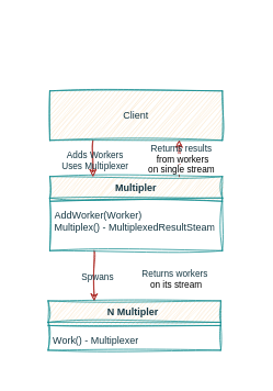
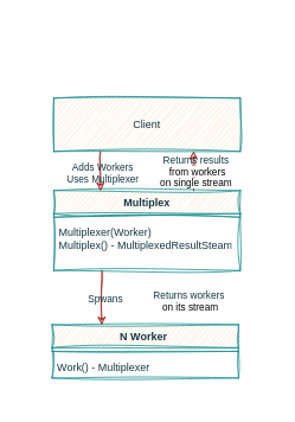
  <mxCell id="0" />
  <mxCell id="1" parent="0" />
  <mxCell id="2" style="edgeStyle=orthogonalEdgeStyle;rounded=0;orthogonalLoop=1;jettySize=auto;html=1;entryX=0.5;entryY=0;entryDx=0;entryDy=0;labelBackgroundColor=none;strokeColor=#A8201A;fontColor=default;sketch=1;curveFitting=1;jiggle=2;" edge="1" parent="1"><mxGeometry relative="1" as="geometry"><mxPoint x="114" y="304" as="sourcePoint" /><mxPoint x="114" y="365" as="targetPoint" /></mxGeometry></mxCell>
  <mxCell id="3" value="Spwans" style="edgeLabel;html=1;align=center;verticalAlign=middle;resizable=0;points=[];labelBackgroundColor=none;fontColor=#143642;sketch=1;curveFitting=1;jiggle=2;" vertex="1" connectable="0" parent="2"><mxGeometry x="0.016" y="3" relative="1" as="geometry"><mxPoint as="offset" /></mxGeometry></mxCell>
  <mxCell id="4" style="edgeStyle=orthogonalEdgeStyle;rounded=0;orthogonalLoop=1;jettySize=auto;html=1;exitX=0.75;exitY=0;exitDx=0;exitDy=0;entryX=0.75;entryY=1;entryDx=0;entryDy=0;labelBackgroundColor=none;strokeColor=#A8201A;fontColor=default;sketch=1;curveFitting=1;jiggle=2;" edge="1" parent="1" source="6" target="14"><mxGeometry relative="1" as="geometry" /></mxCell>
  <mxCell id="5" value="Returns results&lt;div&gt;&amp;nbsp;&lt;span style=&quot;background-color: light-dark(#ffffff, var(--ge-dark-color, #121212)); color: light-dark(rgb(0, 0, 0), rgb(255, 255, 255));&quot;&gt;from workers&lt;/span&gt;&lt;/div&gt;&lt;div&gt;&lt;span style=&quot;background-color: light-dark(#ffffff, var(--ge-dark-color, #121212)); color: light-dark(rgb(0, 0, 0), rgb(255, 255, 255));&quot;&gt;on single stream&lt;/span&gt;&lt;/div&gt;" style="edgeLabel;html=1;align=center;verticalAlign=middle;resizable=0;points=[];labelBackgroundColor=none;fontColor=#143642;sketch=1;curveFitting=1;jiggle=2;" vertex="1" connectable="0" parent="4"><mxGeometry y="-1" relative="1" as="geometry"><mxPoint x="1" as="offset" /></mxGeometry></mxCell>
- <mxCell id="6" value="Multipler" style="swimlane;fontStyle=1;align=center;verticalAlign=top;childLayout=stackLayout;horizontal=1;startSize=26;horizontalStack=0;resizeParent=1;resizeParentMax=0;resizeLast=0;collapsible=1;marginBottom=0;whiteSpace=wrap;html=1;labelBackgroundColor=none;fillColor=#FAE5C7;strokeColor=#0F8B8D;fontColor=#143642;sketch=1;curveFitting=1;jiggle=2;" vertex="1" parent="1"><mxGeometry x="60" y="214" width="210" height="90" as="geometry"><mxRectangle x="120" y="150" width="90" height="30" as="alternateBounds" /></mxGeometry></mxCell>
+ <mxCell id="6" value="Multiplex" style="swimlane;fontStyle=1;align=center;verticalAlign=top;childLayout=stackLayout;horizontal=1;startSize=26;horizontalStack=0;resizeParent=1;resizeParentMax=0;resizeLast=0;collapsible=1;marginBottom=0;whiteSpace=wrap;html=1;labelBackgroundColor=none;fillColor=#FAE5C7;strokeColor=#0F8B8D;fontColor=#143642;sketch=1;curveFitting=1;jiggle=2;" vertex="1" parent="1"><mxGeometry x="60" y="214" width="210" height="90" as="geometry"><mxRectangle x="120" y="150" width="90" height="30" as="alternateBounds" /></mxGeometry></mxCell>
  <mxCell id="7" value="" style="line;strokeWidth=1;fillColor=none;align=left;verticalAlign=middle;spacingTop=-1;spacingLeft=3;spacingRight=3;rotatable=0;labelPosition=right;points=[];portConstraint=eastwest;strokeColor=#0F8B8D;labelBackgroundColor=none;fontColor=#143642;sketch=1;curveFitting=1;jiggle=2;" vertex="1" parent="6"><mxGeometry y="26" width="210" height="8" as="geometry" /></mxCell>
- <mxCell id="8" value="AddWorker(Worker)&lt;div&gt;Multiplex() - MultiplexedResultSteam&lt;/div&gt;" style="text;strokeColor=none;fillColor=none;align=left;verticalAlign=top;spacingLeft=4;spacingRight=4;overflow=hidden;rotatable=0;points=[[0,0.5],[1,0.5]];portConstraint=eastwest;whiteSpace=wrap;html=1;labelBackgroundColor=none;fontColor=#143642;sketch=1;curveFitting=1;jiggle=2;" vertex="1" parent="6"><mxGeometry y="34" width="210" height="56" as="geometry" /></mxCell>
- <mxCell id="9" value="N Multipler&amp;nbsp;" style="swimlane;fontStyle=1;align=center;verticalAlign=top;childLayout=stackLayout;horizontal=1;startSize=26;horizontalStack=0;resizeParent=1;resizeParentMax=0;resizeLast=0;collapsible=1;marginBottom=0;whiteSpace=wrap;html=1;labelBackgroundColor=none;fillColor=#FAE5C7;strokeColor=#0F8B8D;fontColor=#143642;sketch=1;curveFitting=1;jiggle=2;" vertex="1" parent="1"><mxGeometry x="58" y="365" width="210" height="60" as="geometry" /></mxCell>
+ <mxCell id="8" value="Multiplexer(Worker)&lt;div&gt;Multiplex() - MultiplexedResultSteam&lt;/div&gt;" style="text;strokeColor=none;fillColor=none;align=left;verticalAlign=top;spacingLeft=4;spacingRight=4;overflow=hidden;rotatable=0;points=[[0,0.5],[1,0.5]];portConstraint=eastwest;whiteSpace=wrap;html=1;labelBackgroundColor=none;fontColor=#143642;sketch=1;curveFitting=1;jiggle=2;" vertex="1" parent="6"><mxGeometry y="34" width="210" height="56" as="geometry" /></mxCell>
+ <mxCell id="9" value="N Worker&amp;nbsp;" style="swimlane;fontStyle=1;align=center;verticalAlign=top;childLayout=stackLayout;horizontal=1;startSize=26;horizontalStack=0;resizeParent=1;resizeParentMax=0;resizeLast=0;collapsible=1;marginBottom=0;whiteSpace=wrap;html=1;labelBackgroundColor=none;fillColor=#FAE5C7;strokeColor=#0F8B8D;fontColor=#143642;sketch=1;curveFitting=1;jiggle=2;" vertex="1" parent="1"><mxGeometry x="58" y="365" width="210" height="60" as="geometry" /></mxCell>
  <mxCell id="10" value="" style="line;strokeWidth=1;fillColor=none;align=left;verticalAlign=middle;spacingTop=-1;spacingLeft=3;spacingRight=3;rotatable=0;labelPosition=right;points=[];portConstraint=eastwest;strokeColor=#0F8B8D;labelBackgroundColor=none;fontColor=#143642;sketch=1;curveFitting=1;jiggle=2;" vertex="1" parent="9"><mxGeometry y="26" width="210" height="8" as="geometry" /></mxCell>
  <mxCell id="11" value="Work() - Multiplexer" style="text;strokeColor=none;fillColor=none;align=left;verticalAlign=top;spacingLeft=4;spacingRight=4;overflow=hidden;rotatable=0;points=[[0,0.5],[1,0.5]];portConstraint=eastwest;whiteSpace=wrap;html=1;labelBackgroundColor=none;fontColor=#143642;sketch=1;curveFitting=1;jiggle=2;" vertex="1" parent="9"><mxGeometry y="34" width="210" height="26" as="geometry" /></mxCell>
  <mxCell id="12" style="edgeStyle=orthogonalEdgeStyle;rounded=0;orthogonalLoop=1;jettySize=auto;html=1;exitX=0.25;exitY=1;exitDx=0;exitDy=0;entryX=0.25;entryY=0;entryDx=0;entryDy=0;labelBackgroundColor=none;strokeColor=#A8201A;fontColor=default;sketch=1;curveFitting=1;jiggle=2;" edge="1" parent="1" source="14" target="6"><mxGeometry relative="1" as="geometry" /></mxCell>
  <mxCell id="13" value="Adds Workers&lt;div&gt;Uses Multiplexer&lt;/div&gt;" style="edgeLabel;html=1;align=center;verticalAlign=middle;resizable=0;points=[];labelBackgroundColor=none;fontColor=#143642;sketch=1;curveFitting=1;jiggle=2;" vertex="1" connectable="0" parent="12"><mxGeometry x="0.087" y="2" relative="1" as="geometry"><mxPoint as="offset" /></mxGeometry></mxCell>
  <mxCell id="14" value="Client" style="rounded=0;whiteSpace=wrap;html=1;labelBackgroundColor=none;fillColor=#FAE5C7;strokeColor=#0F8B8D;fontColor=#143642;sketch=1;curveFitting=1;jiggle=2;" vertex="1" parent="1"><mxGeometry x="60" y="110" width="210" height="60" as="geometry" /></mxCell>
  <mxCell id="15" value="" style="text;strokeColor=none;fillColor=none;align=left;verticalAlign=middle;spacingTop=-1;spacingLeft=4;spacingRight=4;rotatable=0;labelPosition=right;points=[];portConstraint=eastwest;fontFamily=Architects Daughter;fontSource=https%3A%2F%2Ffonts.googleapis.com%2Fcss%3Ffamily%3DArchitects%2BDaughter;fontColor=#143642;sketch=1;curveFitting=1;jiggle=2;labelBackgroundColor=none;" vertex="1" parent="1"><mxGeometry x="20" y="258" width="20" height="14" as="geometry" /></mxCell>
  <mxCell id="16" value="" style="text;strokeColor=none;fillColor=none;align=left;verticalAlign=middle;spacingTop=-1;spacingLeft=4;spacingRight=4;rotatable=0;labelPosition=right;points=[];portConstraint=eastwest;fontFamily=Architects Daughter;fontSource=https%3A%2F%2Ffonts.googleapis.com%2Fcss%3Ffamily%3DArchitects%2BDaughter;fontColor=#143642;sketch=1;curveFitting=1;jiggle=2;labelBackgroundColor=none;" vertex="1" parent="1"><mxGeometry x="290" y="258" width="20" height="14" as="geometry" /></mxCell>
  <mxCell id="17" value="" style="text;strokeColor=none;fillColor=none;align=left;verticalAlign=middle;spacingTop=-1;spacingLeft=4;spacingRight=4;rotatable=0;labelPosition=right;points=[];portConstraint=eastwest;fontFamily=Architects Daughter;fontSource=https%3A%2F%2Ffonts.googleapis.com%2Fcss%3Ffamily%3DArchitects%2BDaughter;fontColor=#143642;sketch=1;curveFitting=1;jiggle=2;labelBackgroundColor=none;" vertex="1" parent="1"><mxGeometry x="150" y="439" width="20" height="14" as="geometry" /></mxCell>
  <mxCell id="18" value="" style="text;strokeColor=none;fillColor=none;align=left;verticalAlign=middle;spacingTop=-1;spacingLeft=4;spacingRight=4;rotatable=0;labelPosition=right;points=[];portConstraint=eastwest;fontFamily=Architects Daughter;fontSource=https%3A%2F%2Ffonts.googleapis.com%2Fcss%3Ffamily%3DArchitects%2BDaughter;fontColor=#143642;sketch=1;curveFitting=1;jiggle=2;labelBackgroundColor=none;" vertex="1" parent="1"><mxGeometry x="155" y="20" width="20" height="14" as="geometry" /></mxCell>
  <mxCell id="19" value="Returns workers&lt;div&gt;&amp;nbsp;&lt;font color=&quot;#000000&quot;&gt;&lt;span style=&quot;background-color: rgb(255, 255, 255);&quot;&gt;on its stream&lt;/span&gt;&lt;/font&gt;&lt;/div&gt;" style="edgeLabel;html=1;align=center;verticalAlign=middle;resizable=0;points=[];labelBackgroundColor=none;fontColor=#143642;sketch=1;curveFitting=1;jiggle=2;" vertex="1" connectable="0" parent="1"><mxGeometry x="211" y="338" as="geometry" /></mxCell>
